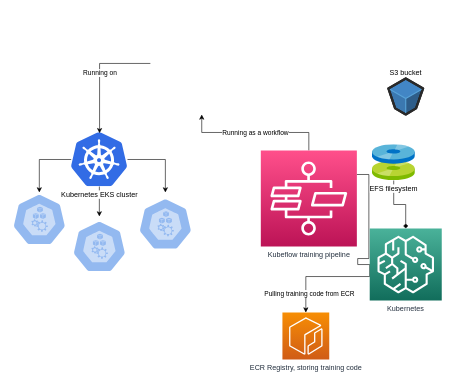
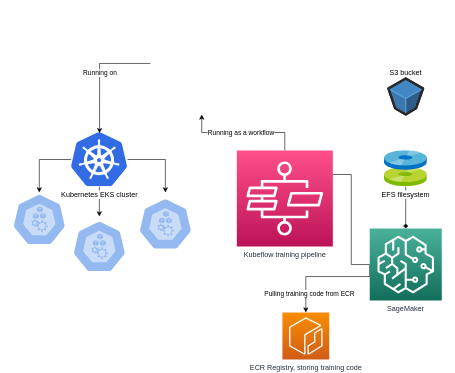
  <mxCell id="0" />
  <mxCell id="1" parent="0" />
  <mxCell id="2" style="edgeStyle=orthogonalEdgeStyle;rounded=0;orthogonalLoop=1;jettySize=auto;html=1;exitX=0.5;exitY=0;exitDx=0;exitDy=0;exitPerimeter=0;" edge="1" parent="1" source="5" target="21"><mxGeometry relative="1" as="geometry" /></mxCell>
  <mxCell id="3" value="Running as a workflow" style="edgeLabel;html=1;align=center;verticalAlign=middle;resizable=0;points=[];" vertex="1" connectable="0" parent="2"><mxGeometry x="-0.194" relative="1" as="geometry"><mxPoint x="-24" as="offset" /></mxGeometry></mxCell>
  <mxCell id="4" style="edgeStyle=orthogonalEdgeStyle;rounded=0;orthogonalLoop=1;jettySize=auto;html=1;exitX=1;exitY=0.25;exitDx=0;exitDy=0;exitPerimeter=0;endArrow=none;" edge="1" parent="1" source="5" target="18"><mxGeometry relative="1" as="geometry" /></mxCell>
- <mxCell id="5" value="Kubeflow training pipeline" style="sketch=0;points=[[0,0,0],[0.25,0,0],[0.5,0,0],[0.75,0,0],[1,0,0],[0,1,0],[0.25,1,0],[0.5,1,0],[0.75,1,0],[1,1,0],[0,0.25,0],[0,0.5,0],[0,0.75,0],[1,0.25,0],[1,0.5,0],[1,0.75,0]];outlineConnect=0;fontColor=#232F3E;gradientColor=#FF4F8B;gradientDirection=north;fillColor=#BC1356;strokeColor=#ffffff;dashed=0;verticalLabelPosition=bottom;verticalAlign=top;align=center;html=1;fontSize=12;fontStyle=0;aspect=fixed;shape=mxgraph.aws4.resourceIcon;resIcon=mxgraph.aws4.express_workflow;" vertex="1" parent="1"><mxGeometry x="434" y="250" width="160" height="160" as="geometry" /></mxCell>
+ <mxCell id="5" value="Kubeflow training pipeline" style="sketch=0;points=[[0,0,0],[0.25,0,0],[0.5,0,0],[0.75,0,0],[1,0,0],[0,1,0],[0.25,1,0],[0.5,1,0],[0.75,1,0],[1,1,0],[0,0.25,0],[0,0.5,0],[0,0.75,0],[1,0.25,0],[1,0.5,0],[1,0.75,0]];outlineConnect=0;fontColor=#232F3E;gradientColor=#FF4F8B;gradientDirection=north;fillColor=#BC1356;strokeColor=#ffffff;dashed=0;verticalLabelPosition=bottom;verticalAlign=top;align=center;html=1;fontSize=12;fontStyle=0;aspect=fixed;shape=mxgraph.aws4.resourceIcon;resIcon=mxgraph.aws4.express_workflow;" vertex="1" parent="1"><mxGeometry x="394" y="250" width="160" height="160" as="geometry" /></mxCell>
  <mxCell id="6" value="" style="sketch=0;html=1;dashed=0;whitespace=wrap;fillColor=#2875E2;strokeColor=#ffffff;points=[[0.005,0.63,0],[0.1,0.2,0],[0.9,0.2,0],[0.5,0,0],[0.995,0.63,0],[0.72,0.99,0],[0.5,1,0],[0.28,0.99,0]];verticalLabelPosition=bottom;align=center;verticalAlign=top;shape=mxgraph.kubernetes.icon;prIcon=node;opacity=50;" vertex="1" parent="1"><mxGeometry x="120.01" y="360" width="90" height="100" as="geometry" /></mxCell>
  <mxCell id="7" value="" style="sketch=0;html=1;dashed=0;whitespace=wrap;fillColor=#2875E2;strokeColor=#ffffff;points=[[0.005,0.63,0],[0.1,0.2,0],[0.9,0.2,0],[0.5,0,0],[0.995,0.63,0],[0.72,0.99,0],[0.5,1,0],[0.28,0.99,0]];verticalLabelPosition=bottom;align=center;verticalAlign=top;shape=mxgraph.kubernetes.icon;prIcon=node;opacity=50;" vertex="1" parent="1"><mxGeometry x="20" y="320" width="90" height="90" as="geometry" /></mxCell>
  <mxCell id="8" value="" style="sketch=0;html=1;dashed=0;whitespace=wrap;fillColor=#2875E2;strokeColor=#ffffff;points=[[0.005,0.63,0],[0.1,0.2,0],[0.9,0.2,0],[0.5,0,0],[0.995,0.63,0],[0.72,0.99,0],[0.5,1,0],[0.28,0.99,0]];verticalLabelPosition=bottom;align=center;verticalAlign=top;shape=mxgraph.kubernetes.icon;prIcon=node;opacity=50;" vertex="1" parent="1"><mxGeometry x="230" y="320" width="90" height="105" as="geometry" /></mxCell>
  <mxCell id="9" style="edgeStyle=orthogonalEdgeStyle;rounded=0;orthogonalLoop=1;jettySize=auto;html=1;" edge="1" parent="1" source="15" target="7"><mxGeometry relative="1" as="geometry"><mxPoint x="152.5" y="310" as="sourcePoint" /></mxGeometry></mxCell>
  <mxCell id="10" style="edgeStyle=orthogonalEdgeStyle;rounded=0;orthogonalLoop=1;jettySize=auto;html=1;entryX=0.5;entryY=0;entryDx=0;entryDy=0;entryPerimeter=0;" edge="1" parent="1" source="15" target="8"><mxGeometry relative="1" as="geometry"><mxPoint x="217.5" y="310" as="sourcePoint" /></mxGeometry></mxCell>
  <mxCell id="11" style="edgeStyle=orthogonalEdgeStyle;rounded=0;orthogonalLoop=1;jettySize=auto;html=1;entryX=0.5;entryY=0;entryDx=0;entryDy=0;entryPerimeter=0;" edge="1" parent="1" source="15" target="6"><mxGeometry relative="1" as="geometry"><mxPoint x="185" y="310" as="sourcePoint" /></mxGeometry></mxCell>
  <mxCell id="12" value="S3 bucket" style="verticalLabelPosition=top;html=1;verticalAlign=bottom;strokeWidth=2;align=center;outlineConnect=0;dashed=0;outlineConnect=0;shape=mxgraph.aws3d.s3Bucket;fillColor=#4286c5;strokeColor=#57A2D8;aspect=fixed;perimeterSpacing=2;labelPosition=center;" vertex="1" parent="1"><mxGeometry x="646.51" y="130" width="57.84" height="60" as="geometry" /></mxCell>
  <mxCell id="13" style="edgeStyle=orthogonalEdgeStyle;rounded=0;orthogonalLoop=1;jettySize=auto;html=1;endArrow=diamond;" edge="1" parent="1" source="14" target="18"><mxGeometry relative="1" as="geometry" /></mxCell>
- <mxCell id="14" value="EFS filesystem" style="image;aspect=fixed;html=1;points=[];align=center;fontSize=12;image=img/lib/mscae/Discs.svg;" vertex="1" parent="1"><mxGeometry x="619.71" y="240" width="71.43" height="60" as="geometry" /></mxCell>
+ <mxCell id="14" value="EFS filesystem" style="image;aspect=fixed;html=1;points=[];align=center;fontSize=12;image=img/lib/mscae/Discs.svg;" vertex="1" parent="1"><mxGeometry x="639.71" y="250" width="71.43" height="60" as="geometry" /></mxCell>
  <mxCell id="15" value="Kubernetes EKS cluster" style="image;sketch=0;aspect=fixed;html=1;points=[];align=center;fontSize=12;image=img/lib/mscae/Kubernetes.svg;" vertex="1" parent="1"><mxGeometry x="118.13" y="220" width="93.75" height="90" as="geometry" /></mxCell>
  <mxCell id="16" style="edgeStyle=orthogonalEdgeStyle;rounded=0;orthogonalLoop=1;jettySize=auto;html=1;exitX=0;exitY=0.5;exitDx=0;exitDy=0;exitPerimeter=0;" edge="1" parent="1" source="18" target="22"><mxGeometry relative="1" as="geometry"><Array as="points"><mxPoint x="615" y="460" /><mxPoint x="509" y="460" /></Array></mxGeometry></mxCell>
  <mxCell id="17" value="Pulling training code from ECR" style="edgeLabel;html=1;align=center;verticalAlign=middle;resizable=0;points=[];" vertex="1" connectable="0" parent="16"><mxGeometry x="0.286" y="1" relative="1" as="geometry"><mxPoint x="-1" y="27" as="offset" /></mxGeometry></mxCell>
- <mxCell id="18" value="Kubernetes" style="sketch=0;points=[[0,0,0],[0.25,0,0],[0.5,0,0],[0.75,0,0],[1,0,0],[0,1,0],[0.25,1,0],[0.5,1,0],[0.75,1,0],[1,1,0],[0,0.25,0],[0,0.5,0],[0,0.75,0],[1,0.25,0],[1,0.5,0],[1,0.75,0]];outlineConnect=0;fontColor=#232F3E;gradientColor=#4AB29A;gradientDirection=north;fillColor=#116D5B;strokeColor=#ffffff;dashed=0;verticalLabelPosition=bottom;verticalAlign=top;align=center;html=1;fontSize=12;fontStyle=0;aspect=fixed;shape=mxgraph.aws4.resourceIcon;resIcon=mxgraph.aws4.sagemaker;" vertex="1" parent="1"><mxGeometry x="615.43" y="380" width="120" height="120" as="geometry" /></mxCell>
+ <mxCell id="18" value="SageMaker" style="sketch=0;points=[[0,0,0],[0.25,0,0],[0.5,0,0],[0.75,0,0],[1,0,0],[0,1,0],[0.25,1,0],[0.5,1,0],[0.75,1,0],[1,1,0],[0,0.25,0],[0,0.5,0],[0,0.75,0],[1,0.25,0],[1,0.5,0],[1,0.75,0]];outlineConnect=0;fontColor=#232F3E;gradientColor=#4AB29A;gradientDirection=north;fillColor=#116D5B;strokeColor=#ffffff;dashed=0;verticalLabelPosition=bottom;verticalAlign=top;align=center;html=1;fontSize=12;fontStyle=0;aspect=fixed;shape=mxgraph.aws4.resourceIcon;resIcon=mxgraph.aws4.sagemaker;" vertex="1" parent="1"><mxGeometry x="615.43" y="380" width="120" height="120" as="geometry" /></mxCell>
  <mxCell id="19" style="edgeStyle=orthogonalEdgeStyle;rounded=0;orthogonalLoop=1;jettySize=auto;html=1;entryX=0.504;entryY=0.015;entryDx=0;entryDy=0;entryPerimeter=0;" edge="1" parent="1" source="21" target="15"><mxGeometry relative="1" as="geometry" /></mxCell>
  <mxCell id="20" value="Running on" style="edgeLabel;html=1;align=center;verticalAlign=middle;resizable=0;points=[];" vertex="1" connectable="0" parent="19"><mxGeometry relative="1" as="geometry"><mxPoint as="offset" /></mxGeometry></mxCell>
  <mxCell id="21" value="" style="shape=image;imageAspect=0;aspect=fixed;verticalLabelPosition=bottom;verticalAlign=top;image=https://camo.githubusercontent.com/bc0c839f32126d45c21472c3ea883223fdaa2efc7d3f82da51fd7907efcbd5bd/68747470733a2f2f7777772e6b756265666c6f772e6f72672f696d616765732f6c6f676f2e737667;" vertex="1" parent="1"><mxGeometry x="250" y="20" width="171.24" height="170" as="geometry" /></mxCell>
  <mxCell id="22" value="ECR Registry, storing training code" style="sketch=0;points=[[0,0,0],[0.25,0,0],[0.5,0,0],[0.75,0,0],[1,0,0],[0,1,0],[0.25,1,0],[0.5,1,0],[0.75,1,0],[1,1,0],[0,0.25,0],[0,0.5,0],[0,0.75,0],[1,0.25,0],[1,0.5,0],[1,0.75,0]];outlineConnect=0;fontColor=#232F3E;gradientColor=#F78E04;gradientDirection=north;fillColor=#D05C17;strokeColor=#ffffff;dashed=0;verticalLabelPosition=bottom;verticalAlign=top;align=center;html=1;fontSize=12;fontStyle=0;aspect=fixed;shape=mxgraph.aws4.resourceIcon;resIcon=mxgraph.aws4.ecr;" vertex="1" parent="1"><mxGeometry x="470" y="520" width="78" height="78" as="geometry" /></mxCell>
